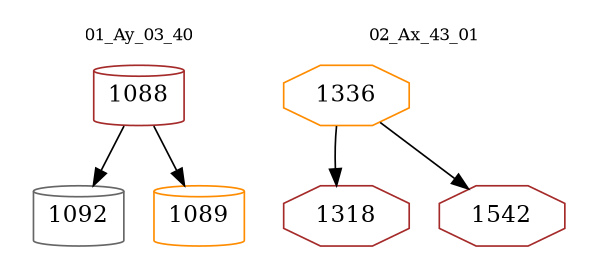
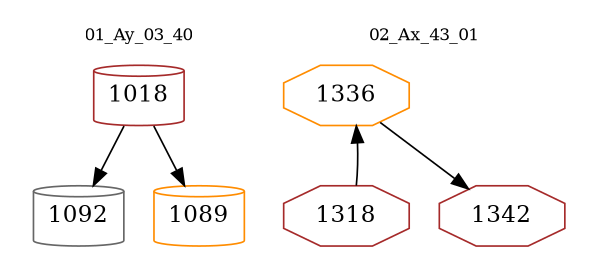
  digraph {
    node [color=brown shape=cylinder]
    edge [color=black]
-   n1 [label=1088]
+   n1 [label=1018]
    n2 [color=gray40 label=1092]
    n3 [color=darkorange label=1089]
    n4 [color=darkorange label=1336 shape=octagon]
    n5 [label=1318 shape=octagon]
-   n6 [label=1542 shape=octagon]
+   n6 [label=1342 shape=octagon]
    subgraph cluster_1 {
      color=white
      fontsize=10
      label="01_Ay_03_40"
      n1
      n2
      n3
    }
    subgraph cluster_2 {
      color=white
      fontsize=10
      label="02_Ax_43_01"
      n4
      n5
      n6
    }
    n1 -> n2
    n1 -> n3
-   n4 -> n5
+   n5 -> n4
    n4 -> n6
  }
